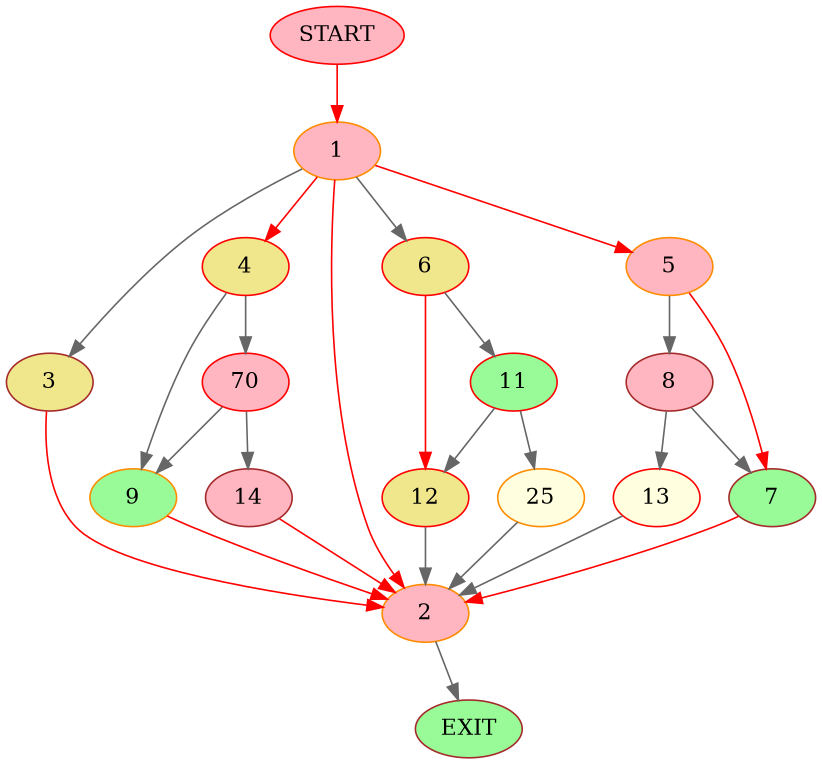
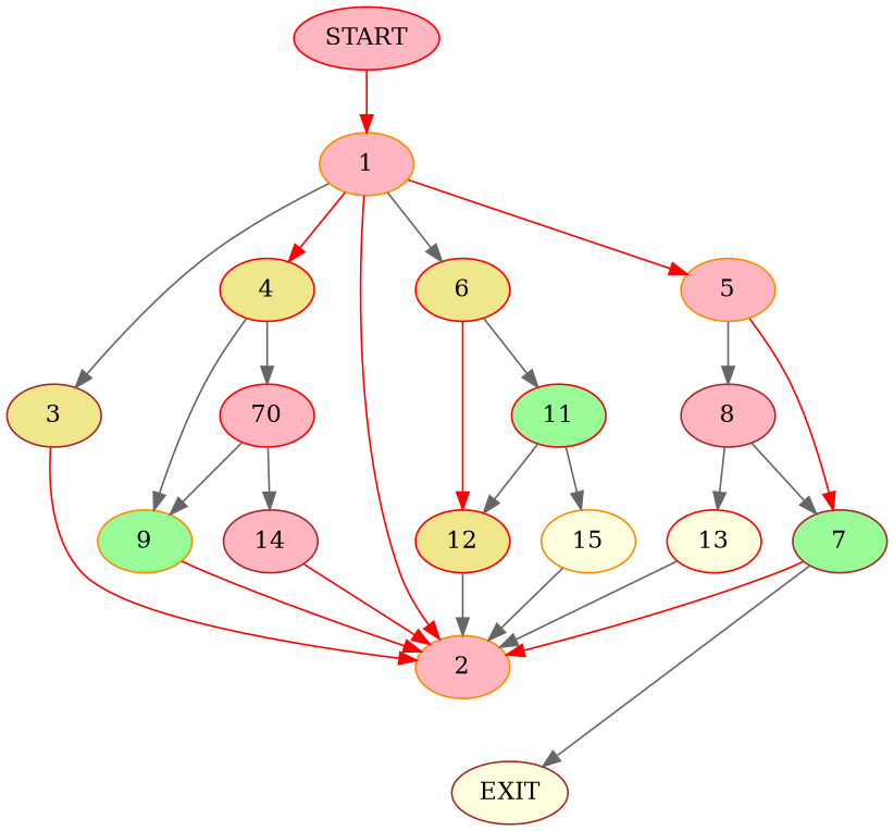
  digraph {
    node [color=red fillcolor=lightpink style=filled]
    edge [color=gray40]
    n1 [label=START]
    1 [color=darkorange]
    2 [color=darkorange]
    3 [color=brown fillcolor=khaki]
    4 [fillcolor=khaki]
    5 [color=darkorange]
    6 [fillcolor=khaki]
-   n8 [color=brown fillcolor=palegreen label=EXIT]
+   n8 [color=brown fillcolor=lightyellow label=EXIT]
    9 [color=darkorange fillcolor=palegreen]
    n10 [label=70]
    7 [color=brown fillcolor=palegreen]
    8 [color=brown]
    11 [fillcolor=palegreen]
    12 [fillcolor=khaki]
    14 [color=brown]
    13 [fillcolor=lightyellow]
-   15 [color=darkorange fillcolor=lightyellow label=25]
+   15 [color=darkorange fillcolor=lightyellow]
    n1 -> 1 [color=red]
    1 -> 2 [color=red]
    1 -> 3
    1 -> 4 [color=red]
    1 -> 5 [color=red]
    1 -> 6
-   2 -> n8
+   7 -> n8
    3 -> 2 [color=red]
    4 -> 9
    4 -> n10
    5 -> 7 [color=red]
    5 -> 8
    6 -> 11
    6 -> 12 [color=red]
    9 -> 2 [color=red]
    n10 -> 9
    n10 -> 14
    7 -> 2 [color=red]
    8 -> 7
    8 -> 13
    11 -> 12
    11 -> 15
    12 -> 2
    14 -> 2 [color=red]
    13 -> 2
    15 -> 2
  }
